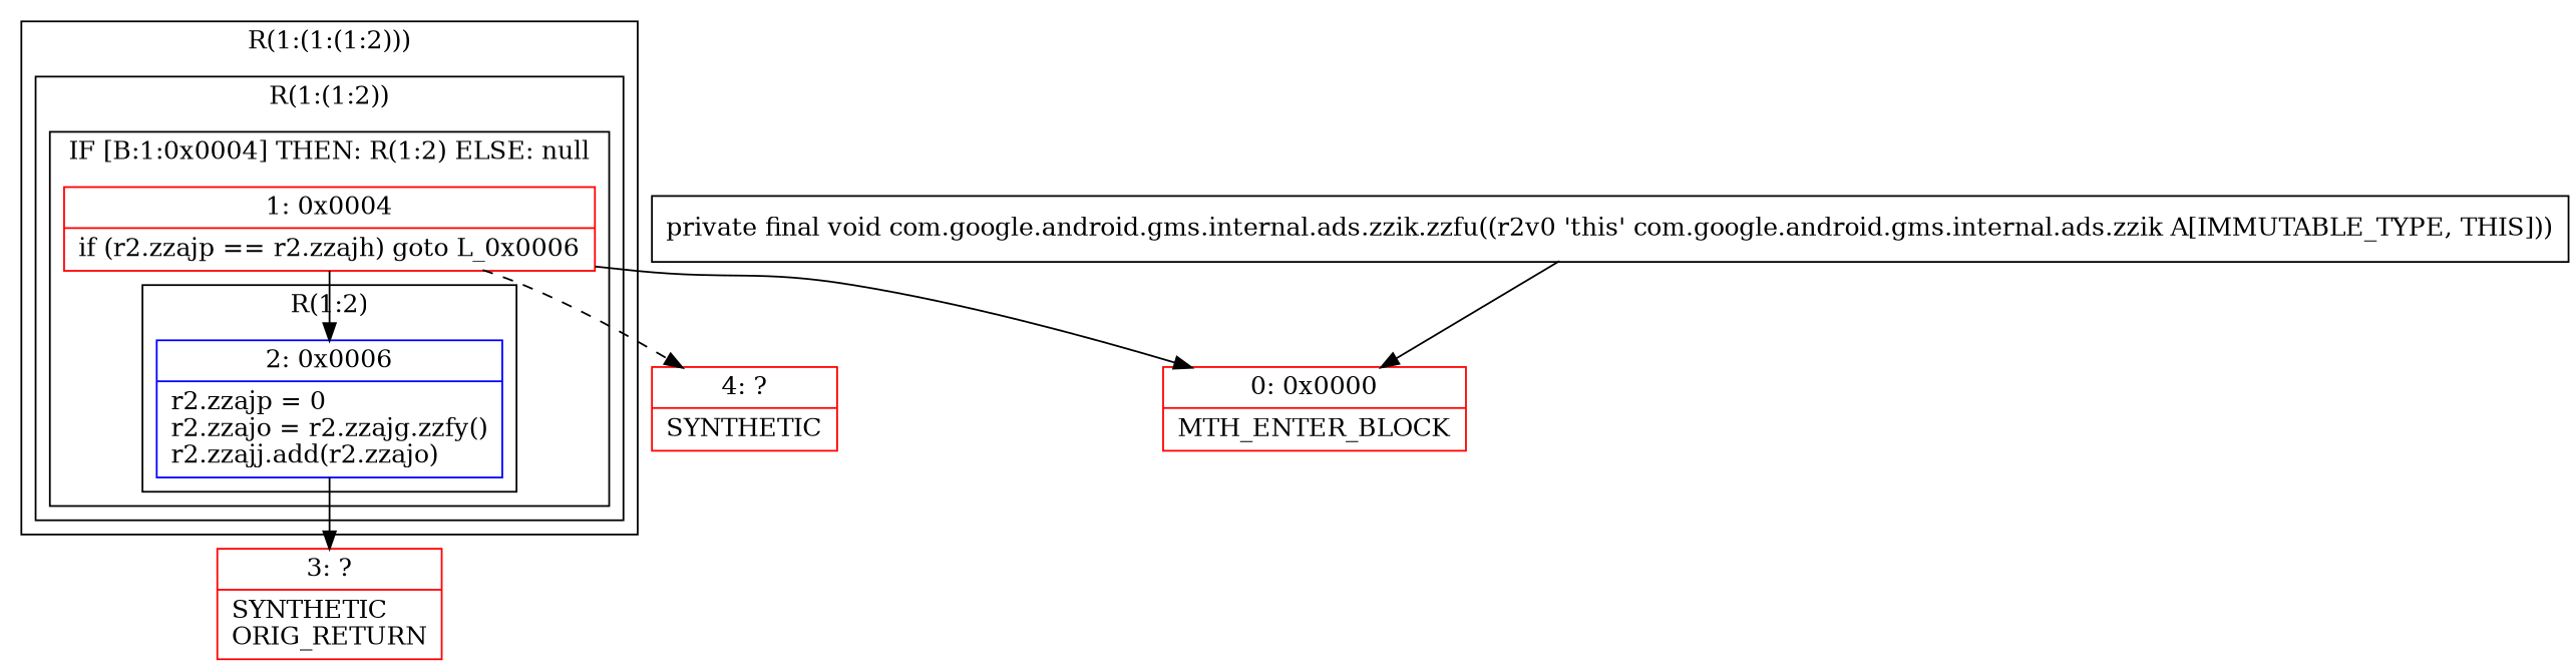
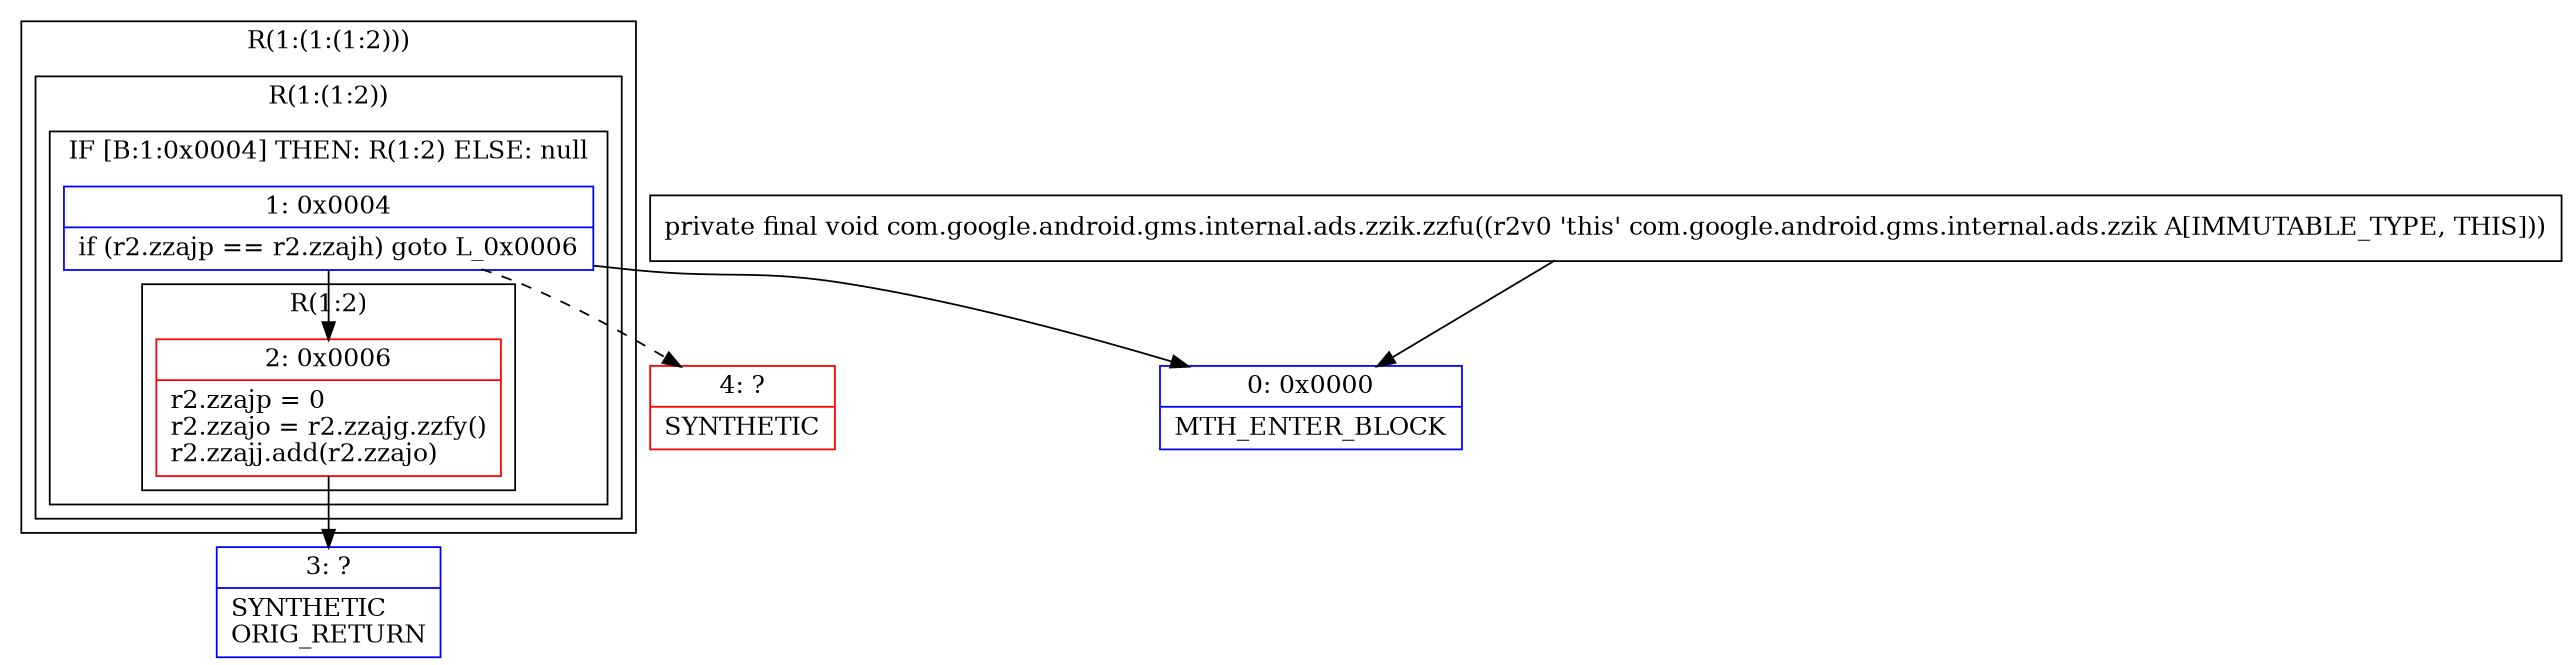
  digraph {
    node [color=red shape=record]
-   n1 [color=blue label="{2\:\ 0x0006|r2.zzajp = 0\lr2.zzajo = r2.zzajg.zzfy()\lr2.zzajj.add(r2.zzajo)\l}"]
-   n2 [label="{1\:\ 0x0004|if (r2.zzajp == r2.zzajh) goto L_0x0006\l}"]
-   n3 [label="{3\:\ ?|SYNTHETIC\lORIG_RETURN\l}"]
+   n1 [label="{2\:\ 0x0006|r2.zzajp = 0\lr2.zzajo = r2.zzajg.zzfy()\lr2.zzajj.add(r2.zzajo)\l}"]
+   n2 [color=blue label="{1\:\ 0x0004|if (r2.zzajp == r2.zzajh) goto L_0x0006\l}"]
+   n3 [color=blue label="{3\:\ ?|SYNTHETIC\lORIG_RETURN\l}"]
    n4 [label="{4\:\ ?|SYNTHETIC\l}"]
-   n5 [label="{0\:\ 0x0000|MTH_ENTER_BLOCK\l}"]
+   n5 [color=blue label="{0\:\ 0x0000|MTH_ENTER_BLOCK\l}"]
    n6 [label="{private final void com.google.android.gms.internal.ads.zzik.zzfu((r2v0 'this' com.google.android.gms.internal.ads.zzik A[IMMUTABLE_TYPE, THIS])) }" color=""]
    subgraph cluster_1 {
      label="R(1:(1:(1:2)))"
      subgraph cluster_2 {
        label="R(1:(1:2))"
        subgraph cluster_3 {
          label="IF [B:1:0x0004] THEN: R(1:2) ELSE: null"
          n2
          subgraph cluster_4 {
            label="R(1:2)"
            n1
          }
        }
      }
    }
    n1 -> n3
    n2 -> n1
    n2 -> n4 [style=dashed]
    n2 -> n5
    n6 -> n5
  }
